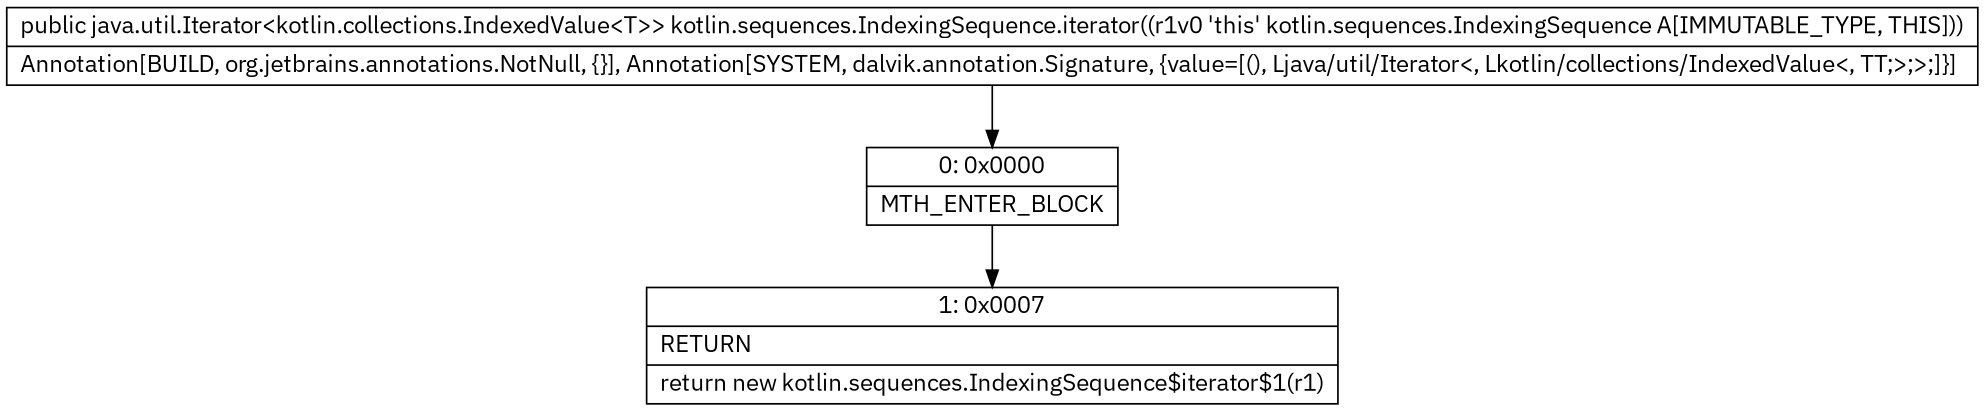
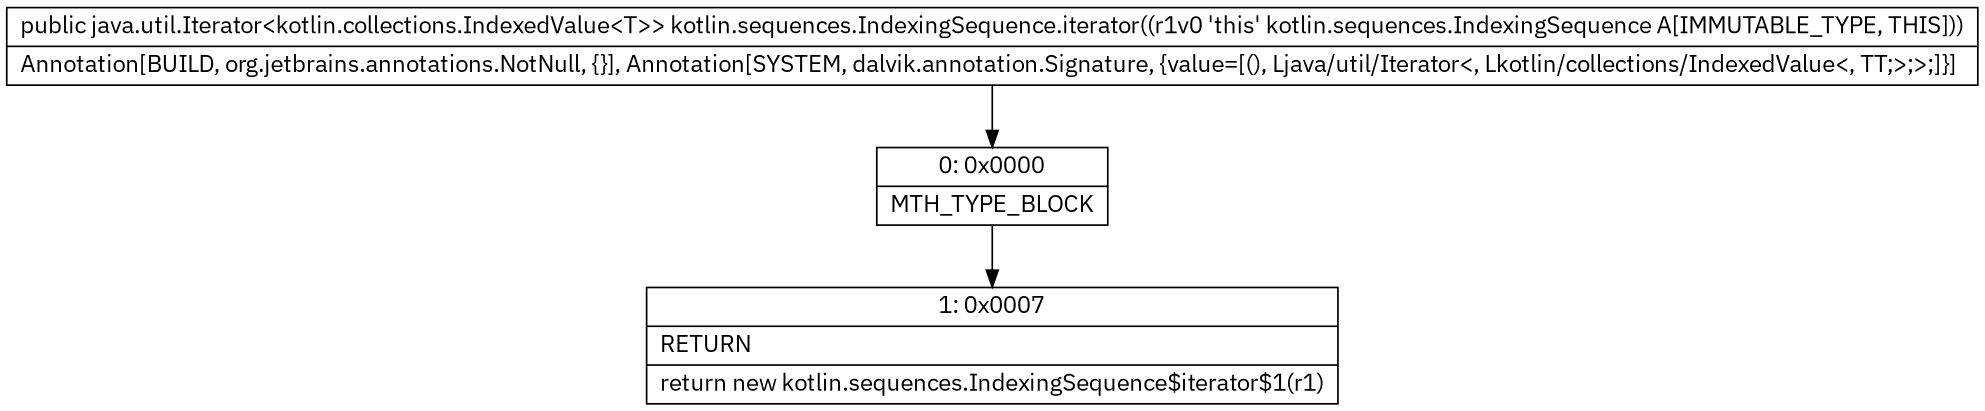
  digraph {
    fontname="IBM Plex Sans"
    node [shape=record fontname="IBM Plex Sans"]
    edge [fontname="IBM Plex Sans"]
-   n1 [label="{0\:\ 0x0000|MTH_ENTER_BLOCK\l}"]
+   n1 [label="{0\:\ 0x0000|MTH_TYPE_BLOCK\l}"]
    n2 [label="{1\:\ 0x0007|RETURN\l|return new kotlin.sequences.IndexingSequence$iterator$1(r1)\l}"]
    n3 [label="{public java.util.Iterator\<kotlin.collections.IndexedValue\<T\>\> kotlin.sequences.IndexingSequence.iterator((r1v0 'this' kotlin.sequences.IndexingSequence A[IMMUTABLE_TYPE, THIS]))  | Annotation[BUILD, org.jetbrains.annotations.NotNull, \{\}], Annotation[SYSTEM, dalvik.annotation.Signature, \{value=[(), Ljava\/util\/Iterator\<, Lkotlin\/collections\/IndexedValue\<, TT;\>;\>;]\}]\l}"]
    n1 -> n2
    n3 -> n1
  }
